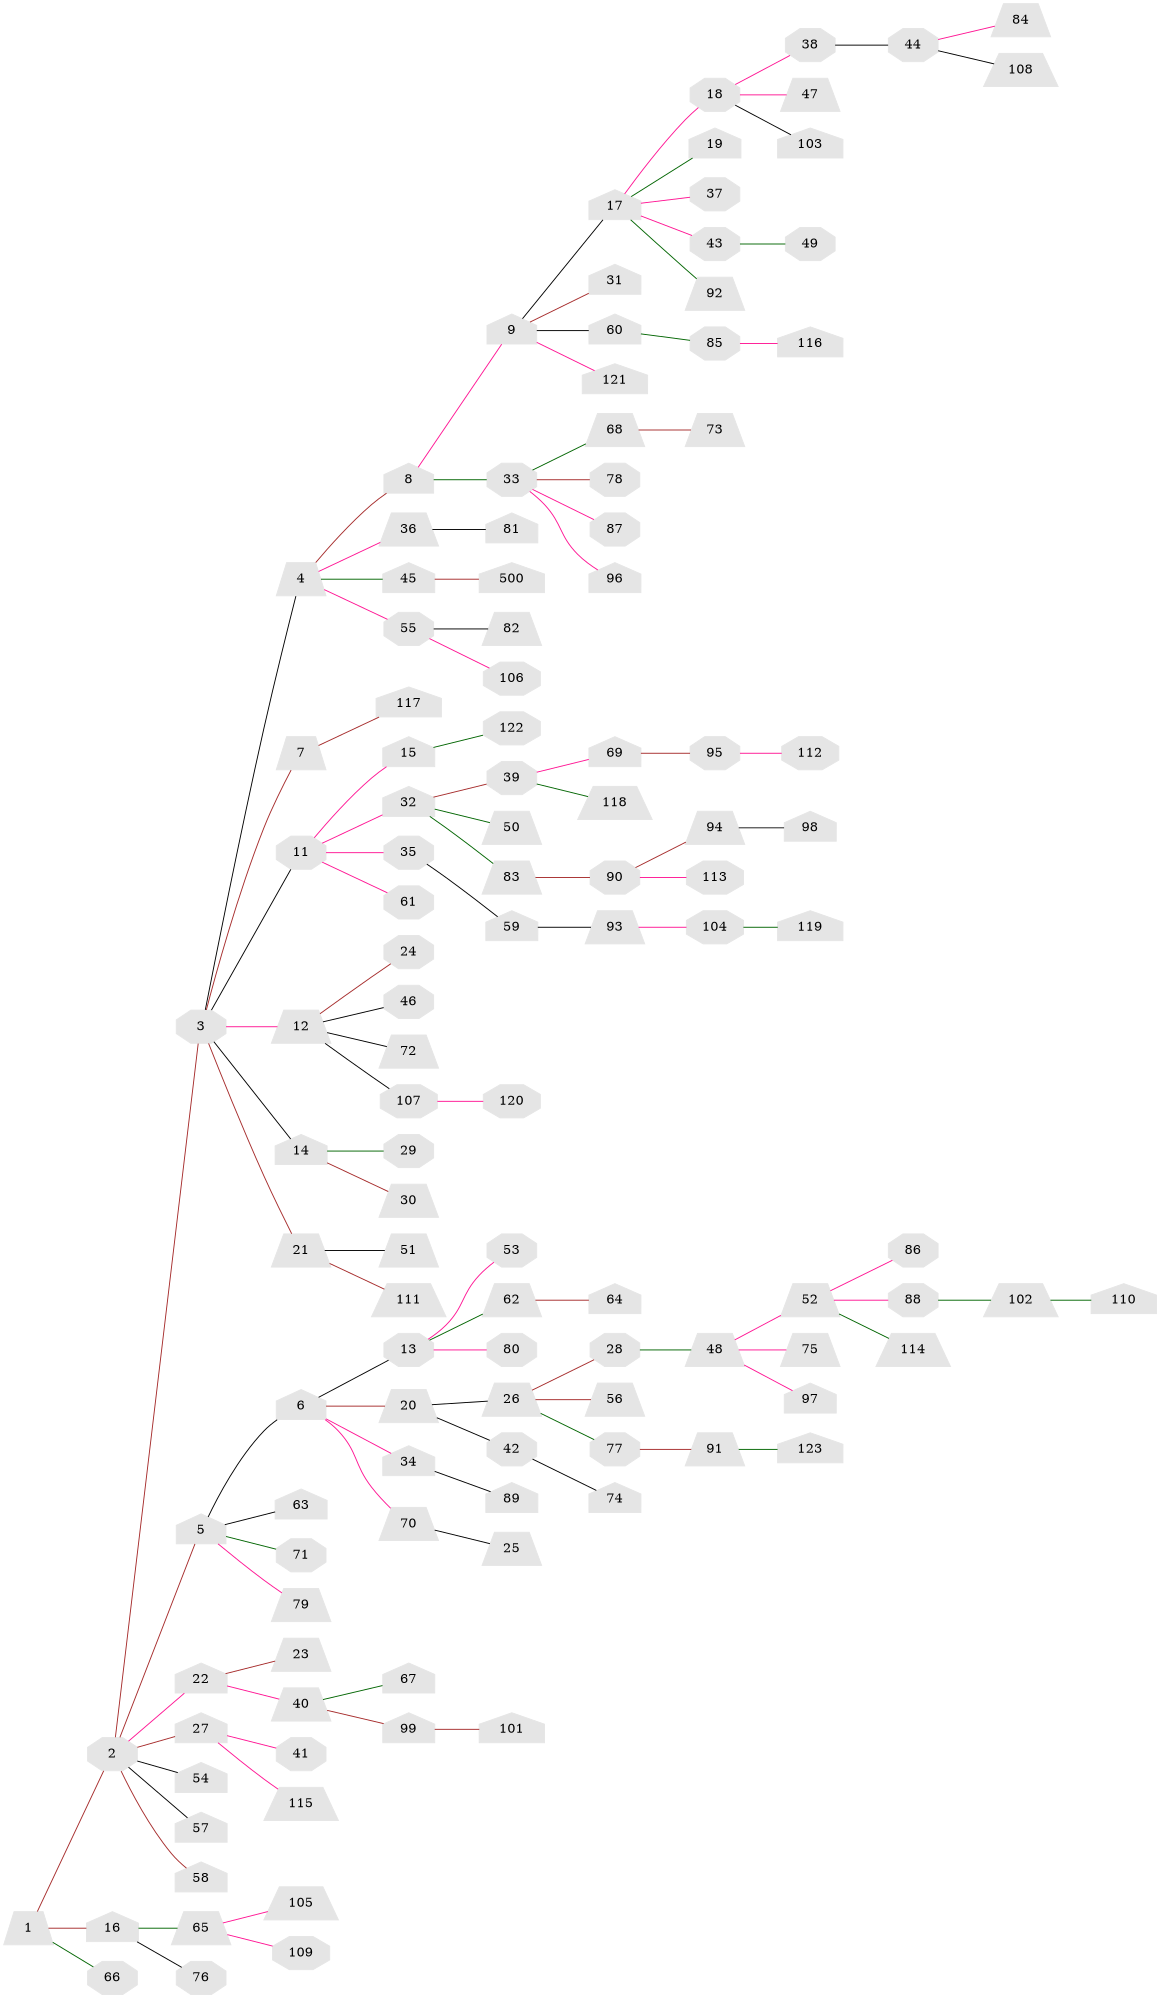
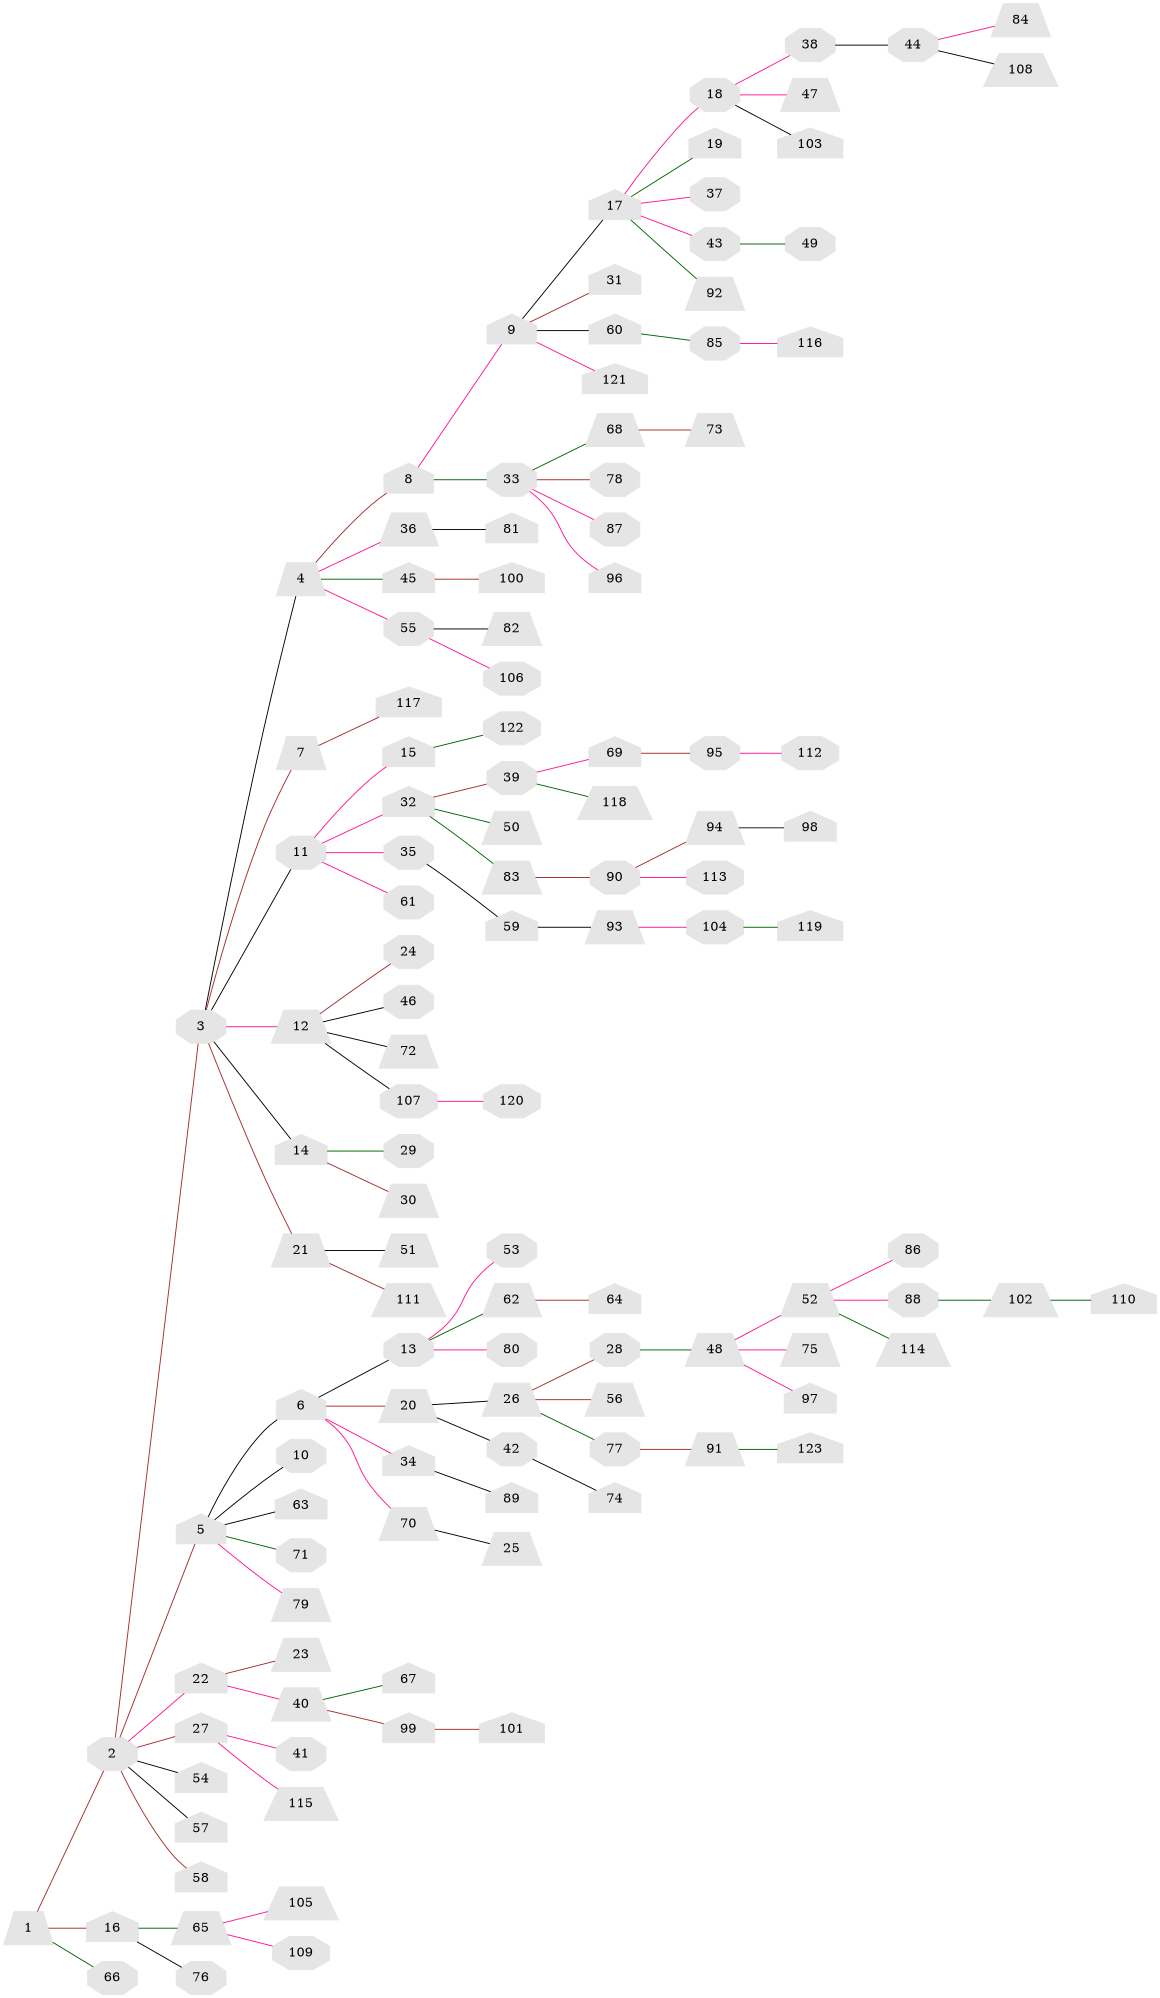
  graph {
    rankdir=LR
    node [color=gray90 shape=octagon style=filled]
    edge [color=deeppink]
    1 [shape=trapezium]
    2
    16 [shape=house]
    66
    3
    5 [shape=house]
    22 [shape=house]
    27 [shape=house]
    54 [shape=house]
    57 [shape=house]
    58 [shape=house]
    65 [shape=trapezium]
    76
    4 [shape=trapezium]
    7 [shape=trapezium]
    11
    12 [shape=trapezium]
    14 [shape=house]
    21 [shape=trapezium]
    6 [shape=house]
+   10
    63 [shape=house]
    71
    79 [shape=trapezium]
    23 [shape=trapezium]
    40 [shape=trapezium]
    41
    115 [shape=trapezium]
    8 [shape=house]
    36 [shape=trapezium]
    45 [shape=house]
    55
    117 [shape=house]
    15 [shape=house]
    32 [shape=house]
    35
    61
    24
    46
    72 [shape=trapezium]
    107
    29
    30 [shape=trapezium]
    51 [shape=trapezium]
    111 [shape=trapezium]
    9 [shape=house]
    33
    81 [shape=house]
-   100 [shape=house label=500]
+   100 [shape=house]
    82 [shape=trapezium]
    106
    13
    20 [shape=trapezium]
    34 [shape=house]
    70 [shape=trapezium]
    53
    62 [shape=trapezium]
    80
    26 [shape=trapezium]
    42
    89 [shape=house]
    25 [shape=trapezium]
    17 [shape=house]
    31 [shape=house]
    60 [shape=house]
    121 [shape=house]
    68 [shape=trapezium]
    78
    87
    96 [shape=house]
    18
    19 [shape=house]
    37
    43
    92 [shape=trapezium]
    85
    122
    39
    50 [shape=trapezium]
    83 [shape=trapezium]
    59 [shape=house]
    120
    64 [shape=house]
    105 [shape=trapezium]
    109
    38
    47 [shape=trapezium]
    103 [shape=house]
    49
    44
    28
    56 [shape=trapezium]
    77
    74 [shape=house]
    67 [shape=house]
    99 [shape=house]
    48 [shape=trapezium]
    91 [shape=trapezium]
    52 [shape=trapezium]
    75 [shape=trapezium]
    97 [shape=house]
    69 [shape=house]
    118 [shape=trapezium]
    90
    73 [shape=trapezium]
    93 [shape=trapezium]
    84 [shape=trapezium]
    108 [shape=trapezium]
    95
    101 [shape=house]
    86
    88
    114 [shape=trapezium]
    102 [shape=trapezium]
    104
    116 [shape=house]
    112
    123 [shape=house]
    94 [shape=trapezium]
    113
    110 [shape=house]
    98 [shape=house]
    119 [shape=house]
    1 -- 2 [color=brown]
    1 -- 16 [color=brown]
    1 -- 66 [color=darkgreen]
    2 -- 3 [color=brown]
    2 -- 5 [color=brown]
    2 -- 22
    2 -- 27 [color=brown]
    2 -- 54 [color=black]
    2 -- 57 [color=black]
    2 -- 58 [color=brown]
    16 -- 65 [color=darkgreen]
    16 -- 76 [color=black]
    3 -- 4 [color=black]
    3 -- 7 [color=brown]
    3 -- 11 [color=black]
    3 -- 12
    3 -- 14 [color=black]
    3 -- 21 [color=brown]
    5 -- 6 [color=black]
+   5 -- 10 [color=black]
    5 -- 63 [color=black]
    5 -- 71 [color=darkgreen]
    5 -- 79
    22 -- 23 [color=brown]
    22 -- 40
    27 -- 41
    27 -- 115
    65 -- 105
    65 -- 109
    4 -- 8 [color=brown]
    4 -- 36
    4 -- 45 [color=darkgreen]
    4 -- 55
    7 -- 117 [color=brown]
    11 -- 15
    11 -- 32
    11 -- 35
    11 -- 61
    12 -- 24 [color=brown]
    12 -- 46 [color=black]
    12 -- 72 [color=black]
    12 -- 107 [color=black]
    14 -- 29 [color=darkgreen]
    14 -- 30 [color=brown]
    21 -- 51 [color=black]
    21 -- 111 [color=brown]
    6 -- 13 [color=black]
    6 -- 20 [color=brown]
    6 -- 34
    6 -- 70
    40 -- 67 [color=darkgreen]
    40 -- 99 [color=brown]
    8 -- 9
    8 -- 33 [color=darkgreen]
    36 -- 81 [color=black]
    45 -- 100 [color=brown]
    55 -- 82 [color=black]
    55 -- 106
    15 -- 122 [color=darkgreen]
    32 -- 39 [color=brown]
    32 -- 50 [color=darkgreen]
    32 -- 83 [color=darkgreen]
    35 -- 59 [color=black]
    107 -- 120
    9 -- 17 [color=black]
    9 -- 31 [color=brown]
    9 -- 60 [color=black]
    9 -- 121
    33 -- 68 [color=darkgreen]
    33 -- 78 [color=brown]
    33 -- 87
    33 -- 96
    13 -- 53
    13 -- 62 [color=darkgreen]
    13 -- 80
    20 -- 26 [color=black]
    20 -- 42 [color=black]
    34 -- 89 [color=black]
    70 -- 25 [color=black]
    62 -- 64 [color=brown]
    26 -- 28 [color=brown]
    26 -- 56 [color=brown]
    26 -- 77 [color=darkgreen]
    42 -- 74 [color=black]
    17 -- 18
    17 -- 19 [color=darkgreen]
    17 -- 37
    17 -- 43
    17 -- 92 [color=darkgreen]
    60 -- 85 [color=darkgreen]
    68 -- 73 [color=brown]
    18 -- 38
    18 -- 47
    18 -- 103 [color=black]
    43 -- 49 [color=darkgreen]
    85 -- 116
    39 -- 69
    39 -- 118 [color=darkgreen]
    83 -- 90 [color=brown]
    59 -- 93 [color=black]
    38 -- 44 [color=black]
    44 -- 84
    44 -- 108 [color=black]
    28 -- 48 [color=darkgreen]
    77 -- 91 [color=brown]
    99 -- 101 [color=brown]
    48 -- 52
    48 -- 75
    48 -- 97
    91 -- 123 [color=darkgreen]
    52 -- 86
    52 -- 88
    52 -- 114 [color=darkgreen]
    69 -- 95 [color=brown]
    90 -- 94 [color=brown]
    90 -- 113
    93 -- 104
    95 -- 112
    88 -- 102 [color=darkgreen]
    102 -- 110 [color=darkgreen]
    104 -- 119 [color=darkgreen]
    94 -- 98 [color=black]
  }
